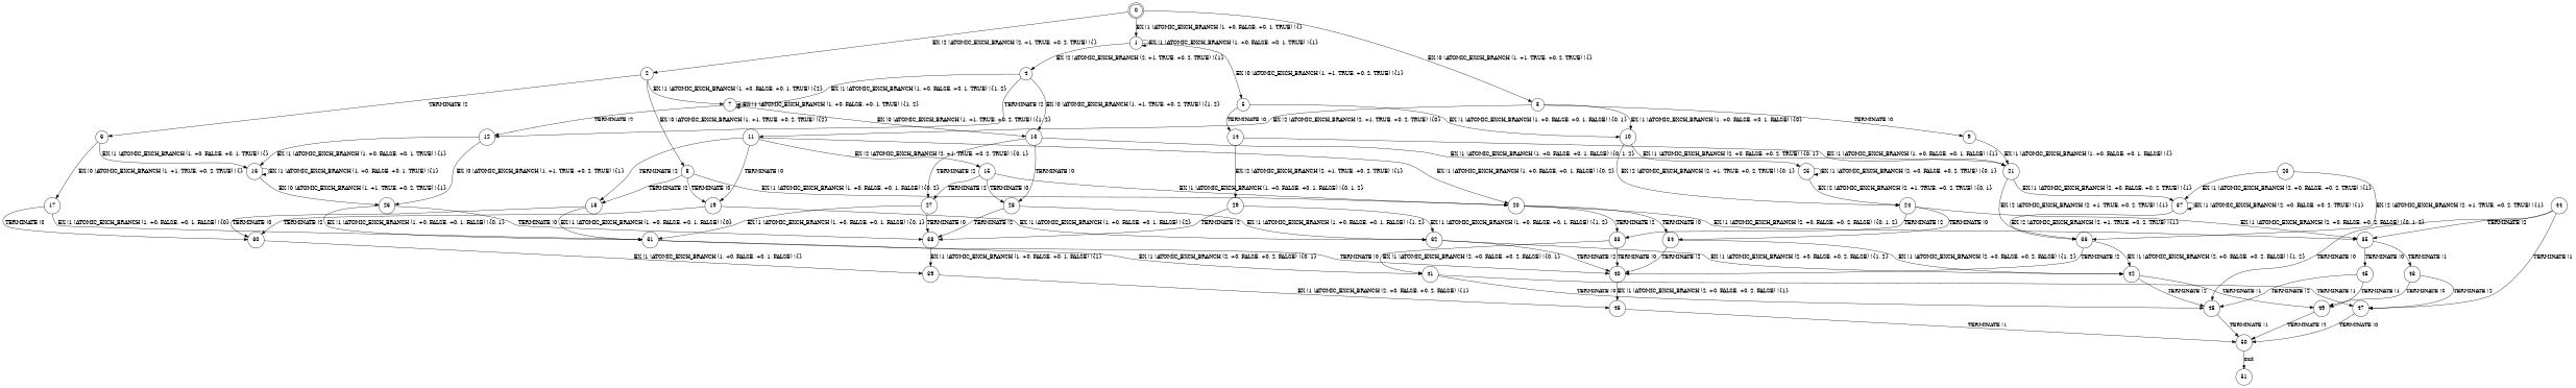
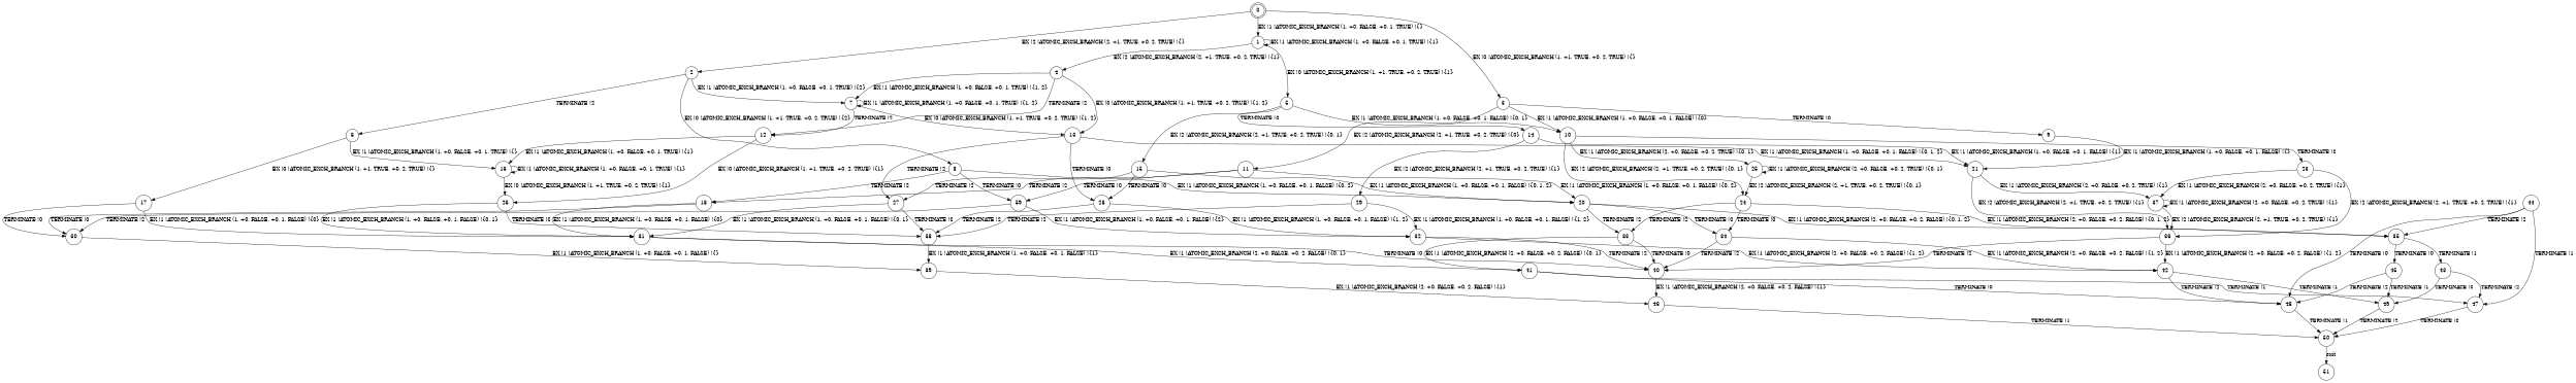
  digraph {
    node [shape=circle]
    0 [peripheries=2]
    1
    2
    3
    4
    5
    6
    7
    8
    9
    10
    11
    12
    13
    14
    15
    16
    17
    18
-   19
+   19 [label=59]
    20
    21
    23
    24
    25
    26
    27
    28
    29
    30
    31
    32
    33
    34
    35
    36
    37
    38
    39
    40
    41
    42
    43
    45
    46
    47
    48
    49
    44
    50
    51
    0 -> 1 [label="EX !1 !ATOMIC_EXCH_BRANCH (1, +0, FALSE, +0, 1, TRUE) !{}"]
    0 -> 2 [label="EX !2 !ATOMIC_EXCH_BRANCH (2, +1, TRUE, +0, 2, TRUE) !{}"]
    0 -> 3 [label="EX !0 !ATOMIC_EXCH_BRANCH (1, +1, TRUE, +0, 2, TRUE) !{}"]
    1 -> 1 [label="EX !1 !ATOMIC_EXCH_BRANCH (1, +0, FALSE, +0, 1, TRUE) !{1}"]
    1 -> 4 [label="EX !2 !ATOMIC_EXCH_BRANCH (2, +1, TRUE, +0, 2, TRUE) !{1}"]
    1 -> 5 [label="EX !0 !ATOMIC_EXCH_BRANCH (1, +1, TRUE, +0, 2, TRUE) !{1}"]
    2 -> 6 [label="TERMINATE !2"]
    2 -> 7 [label="EX !1 !ATOMIC_EXCH_BRANCH (1, +0, FALSE, +0, 1, TRUE) !{2}"]
    2 -> 8 [label="EX !0 !ATOMIC_EXCH_BRANCH (1, +1, TRUE, +0, 2, TRUE) !{2}"]
    3 -> 9 [label="TERMINATE !0"]
    3 -> 10 [label="EX !1 !ATOMIC_EXCH_BRANCH (1, +0, FALSE, +0, 1, FALSE) !{0}"]
    3 -> 11 [label="EX !2 !ATOMIC_EXCH_BRANCH (2, +1, TRUE, +0, 2, TRUE) !{0}"]
    4 -> 7 [label="EX !1 !ATOMIC_EXCH_BRANCH (1, +0, FALSE, +0, 1, TRUE) !{1, 2}"]
    4 -> 12 [label="TERMINATE !2"]
    4 -> 13 [label="EX !0 !ATOMIC_EXCH_BRANCH (1, +1, TRUE, +0, 2, TRUE) !{1, 2}"]
    5 -> 10 [label="EX !1 !ATOMIC_EXCH_BRANCH (1, +0, FALSE, +0, 1, FALSE) !{0, 1}"]
    5 -> 14 [label="TERMINATE !0"]
-   11 -> 15 [label="EX !2 !ATOMIC_EXCH_BRANCH (2, +1, TRUE, +0, 2, TRUE) !{0, 1}"]
+   5 -> 15 [label="EX !2 !ATOMIC_EXCH_BRANCH (2, +1, TRUE, +0, 2, TRUE) !{0, 1}"]
    6 -> 16 [label="EX !1 !ATOMIC_EXCH_BRANCH (1, +0, FALSE, +0, 1, TRUE) !{}"]
    6 -> 17 [label="EX !0 !ATOMIC_EXCH_BRANCH (1, +1, TRUE, +0, 2, TRUE) !{}"]
    7 -> 7 [label="EX !1 !ATOMIC_EXCH_BRANCH (1, +0, FALSE, +0, 1, TRUE) !{1, 2}"]
    7 -> 12 [label="TERMINATE !2"]
    7 -> 13 [label="EX !0 !ATOMIC_EXCH_BRANCH (1, +1, TRUE, +0, 2, TRUE) !{1, 2}"]
    8 -> 18 [label="TERMINATE !2"]
    8 -> 19 [label="TERMINATE !0"]
    8 -> 20 [label="EX !1 !ATOMIC_EXCH_BRANCH (1, +0, FALSE, +0, 1, FALSE) !{0, 2}"]
    9 -> 21 [label="EX !1 !ATOMIC_EXCH_BRANCH (1, +0, FALSE, +0, 1, FALSE) !{}"]
+   10 -> 23 [label="TERMINATE !0"]
    10 -> 24 [label="EX !2 !ATOMIC_EXCH_BRANCH (2, +1, TRUE, +0, 2, TRUE) !{0, 1}"]
    10 -> 25 [label="EX !1 !ATOMIC_EXCH_BRANCH (2, +0, FALSE, +0, 2, TRUE) !{0, 1}"]
    11 -> 18 [label="TERMINATE !2"]
    11 -> 19 [label="TERMINATE !0"]
    11 -> 20 [label="EX !1 !ATOMIC_EXCH_BRANCH (1, +0, FALSE, +0, 1, FALSE) !{0, 2}"]
    12 -> 16 [label="EX !1 !ATOMIC_EXCH_BRANCH (1, +0, FALSE, +0, 1, TRUE) !{1}"]
    12 -> 26 [label="EX !0 !ATOMIC_EXCH_BRANCH (1, +1, TRUE, +0, 2, TRUE) !{1}"]
    13 -> 21 [label="EX !1 !ATOMIC_EXCH_BRANCH (1, +0, FALSE, +0, 1, FALSE) !{0, 1, 2}"]
    13 -> 27 [label="TERMINATE !2"]
    13 -> 28 [label="TERMINATE !0"]
    14 -> 21 [label="EX !1 !ATOMIC_EXCH_BRANCH (1, +0, FALSE, +0, 1, FALSE) !{1}"]
    14 -> 29 [label="EX !2 !ATOMIC_EXCH_BRANCH (2, +1, TRUE, +0, 2, TRUE) !{1}"]
    15 -> 20 [label="EX !1 !ATOMIC_EXCH_BRANCH (1, +0, FALSE, +0, 1, FALSE) !{0, 1, 2}"]
    15 -> 27 [label="TERMINATE !2"]
    15 -> 28 [label="TERMINATE !0"]
    16 -> 16 [label="EX !1 !ATOMIC_EXCH_BRANCH (1, +0, FALSE, +0, 1, TRUE) !{1}"]
    16 -> 26 [label="EX !0 !ATOMIC_EXCH_BRANCH (1, +1, TRUE, +0, 2, TRUE) !{1}"]
    17 -> 30 [label="TERMINATE !0"]
    17 -> 31 [label="EX !1 !ATOMIC_EXCH_BRANCH (1, +0, FALSE, +0, 1, FALSE) !{0}"]
    18 -> 30 [label="TERMINATE !0"]
    18 -> 31 [label="EX !1 !ATOMIC_EXCH_BRANCH (1, +0, FALSE, +0, 1, FALSE) !{0}"]
    19 -> 30 [label="TERMINATE !2"]
    19 -> 32 [label="EX !1 !ATOMIC_EXCH_BRANCH (1, +0, FALSE, +0, 1, FALSE) !{2}"]
    20 -> 33 [label="TERMINATE !2"]
    20 -> 34 [label="TERMINATE !0"]
    20 -> 35 [label="EX !1 !ATOMIC_EXCH_BRANCH (2, +0, FALSE, +0, 2, FALSE) !{0, 1, 2}"]
    21 -> 36 [label="EX !2 !ATOMIC_EXCH_BRANCH (2, +1, TRUE, +0, 2, TRUE) !{1}"]
    21 -> 37 [label="EX !1 !ATOMIC_EXCH_BRANCH (2, +0, FALSE, +0, 2, TRUE) !{1}"]
    23 -> 36 [label="EX !2 !ATOMIC_EXCH_BRANCH (2, +1, TRUE, +0, 2, TRUE) !{1}"]
    23 -> 37 [label="EX !1 !ATOMIC_EXCH_BRANCH (2, +0, FALSE, +0, 2, TRUE) !{1}"]
    24 -> 33 [label="TERMINATE !2"]
    24 -> 34 [label="TERMINATE !0"]
    24 -> 35 [label="EX !1 !ATOMIC_EXCH_BRANCH (2, +0, FALSE, +0, 2, FALSE) !{0, 1, 2}"]
    25 -> 24 [label="EX !2 !ATOMIC_EXCH_BRANCH (2, +1, TRUE, +0, 2, TRUE) !{0, 1}"]
    25 -> 25 [label="EX !1 !ATOMIC_EXCH_BRANCH (2, +0, FALSE, +0, 2, TRUE) !{0, 1}"]
    26 -> 31 [label="EX !1 !ATOMIC_EXCH_BRANCH (1, +0, FALSE, +0, 1, FALSE) !{0, 1}"]
    26 -> 38 [label="TERMINATE !0"]
    27 -> 31 [label="EX !1 !ATOMIC_EXCH_BRANCH (1, +0, FALSE, +0, 1, FALSE) !{0, 1}"]
    27 -> 38 [label="TERMINATE !0"]
    28 -> 32 [label="EX !1 !ATOMIC_EXCH_BRANCH (1, +0, FALSE, +0, 1, FALSE) !{1, 2}"]
    28 -> 38 [label="TERMINATE !2"]
    29 -> 32 [label="EX !1 !ATOMIC_EXCH_BRANCH (1, +0, FALSE, +0, 1, FALSE) !{1, 2}"]
    29 -> 38 [label="TERMINATE !2"]
    30 -> 39 [label="EX !1 !ATOMIC_EXCH_BRANCH (1, +0, FALSE, +0, 1, FALSE) !{}"]
    31 -> 40 [label="TERMINATE !0"]
    31 -> 41 [label="EX !1 !ATOMIC_EXCH_BRANCH (2, +0, FALSE, +0, 2, FALSE) !{0, 1}"]
    32 -> 40 [label="TERMINATE !2"]
    32 -> 42 [label="EX !1 !ATOMIC_EXCH_BRANCH (2, +0, FALSE, +0, 2, FALSE) !{1, 2}"]
    33 -> 40 [label="TERMINATE !0"]
    33 -> 41 [label="EX !1 !ATOMIC_EXCH_BRANCH (2, +0, FALSE, +0, 2, FALSE) !{0, 1}"]
    34 -> 40 [label="TERMINATE !2"]
    34 -> 42 [label="EX !1 !ATOMIC_EXCH_BRANCH (2, +0, FALSE, +0, 2, FALSE) !{1, 2}"]
    35 -> 43 [label="TERMINATE !1"]
    35 -> 45 [label="TERMINATE !0"]
    36 -> 40 [label="TERMINATE !2"]
    36 -> 42 [label="EX !1 !ATOMIC_EXCH_BRANCH (2, +0, FALSE, +0, 2, FALSE) !{1, 2}"]
    37 -> 36 [label="EX !2 !ATOMIC_EXCH_BRANCH (2, +1, TRUE, +0, 2, TRUE) !{1}"]
    37 -> 37 [label="EX !1 !ATOMIC_EXCH_BRANCH (2, +0, FALSE, +0, 2, TRUE) !{1}"]
    38 -> 39 [label="EX !1 !ATOMIC_EXCH_BRANCH (1, +0, FALSE, +0, 1, FALSE) !{1}"]
    39 -> 46 [label="EX !1 !ATOMIC_EXCH_BRANCH (2, +0, FALSE, +0, 2, FALSE) !{1}"]
    40 -> 46 [label="EX !1 !ATOMIC_EXCH_BRANCH (2, +0, FALSE, +0, 2, FALSE) !{1}"]
    41 -> 47 [label="TERMINATE !1"]
    41 -> 48 [label="TERMINATE !0"]
    42 -> 48 [label="TERMINATE !2"]
    42 -> 49 [label="TERMINATE !1"]
    43 -> 47 [label="TERMINATE !2"]
    43 -> 49 [label="TERMINATE !0"]
    45 -> 48 [label="TERMINATE !2"]
    45 -> 49 [label="TERMINATE !1"]
    46 -> 50 [label="TERMINATE !1"]
    47 -> 50 [label="TERMINATE !0"]
    48 -> 50 [label="TERMINATE !1"]
    49 -> 50 [label="TERMINATE !2"]
    44 -> 35 [label="TERMINATE !2"]
    44 -> 47 [label="TERMINATE !1"]
    44 -> 48 [label="TERMINATE !0"]
    50 -> 51 [label=exit]
  }
